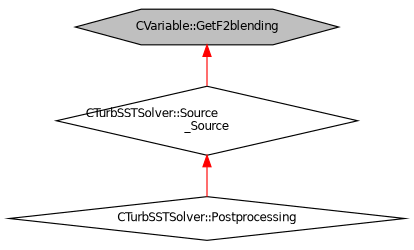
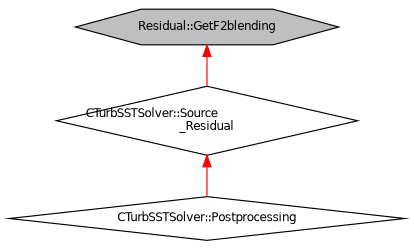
  digraph {
    rankdir=TB
    node [color=black fillcolor=white fontname=Helvetica fontsize=10 shape=diamond style=filled]
    edge [color=red dir=back fontname=Helvetica fontsize=10 labelfontname=Helvetica labelfontsize=10 style=solid]
-   n1 [fillcolor=grey75 fontcolor=black height=0.2 label="CVariable::GetF2blending" shape=hexagon width=0.4]
-   n2 [height=0.2 label="CTurbSSTSolver::Source\l_Source" width=0.4]
+   n1 [fillcolor=grey75 fontcolor=black height=0.2 label="Residual::GetF2blending" shape=hexagon width=0.4]
+   n2 [height=0.2 label="CTurbSSTSolver::Source\l_Residual" width=0.4]
    n3 [height=0.2 label="CTurbSSTSolver::Postprocessing" width=0.4]
    n1 -> n2
    n2 -> n3
  }
